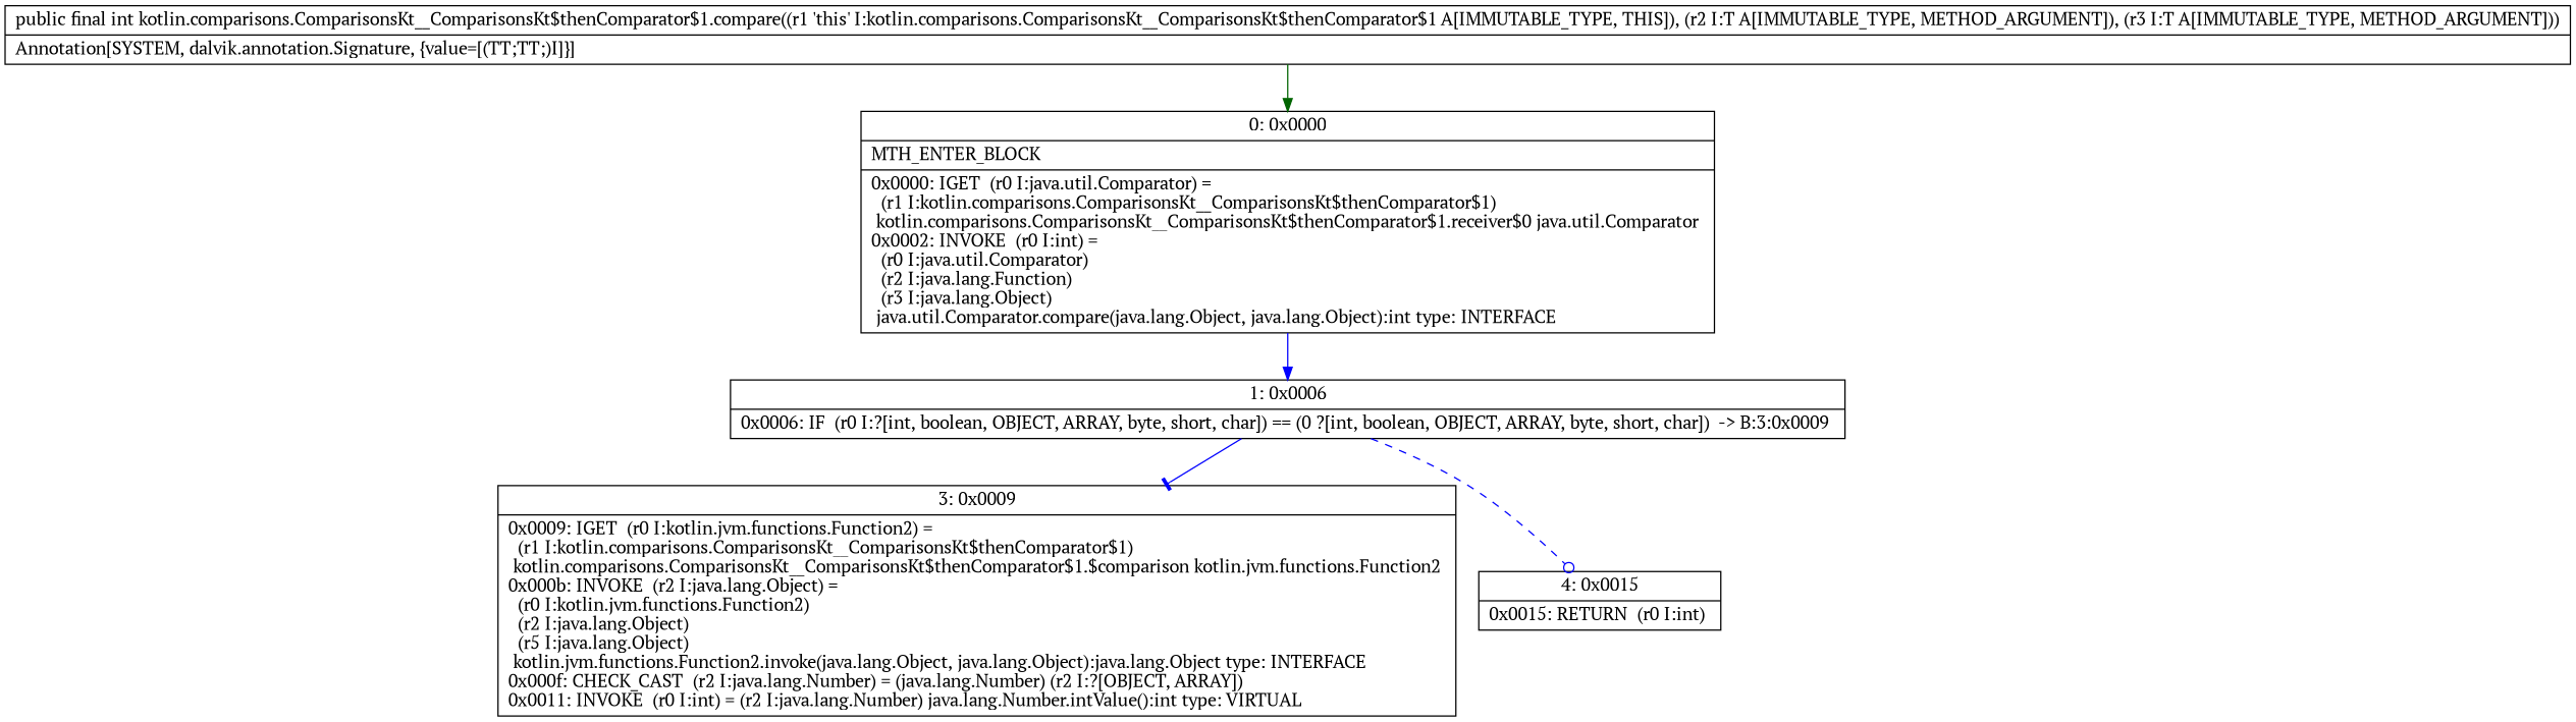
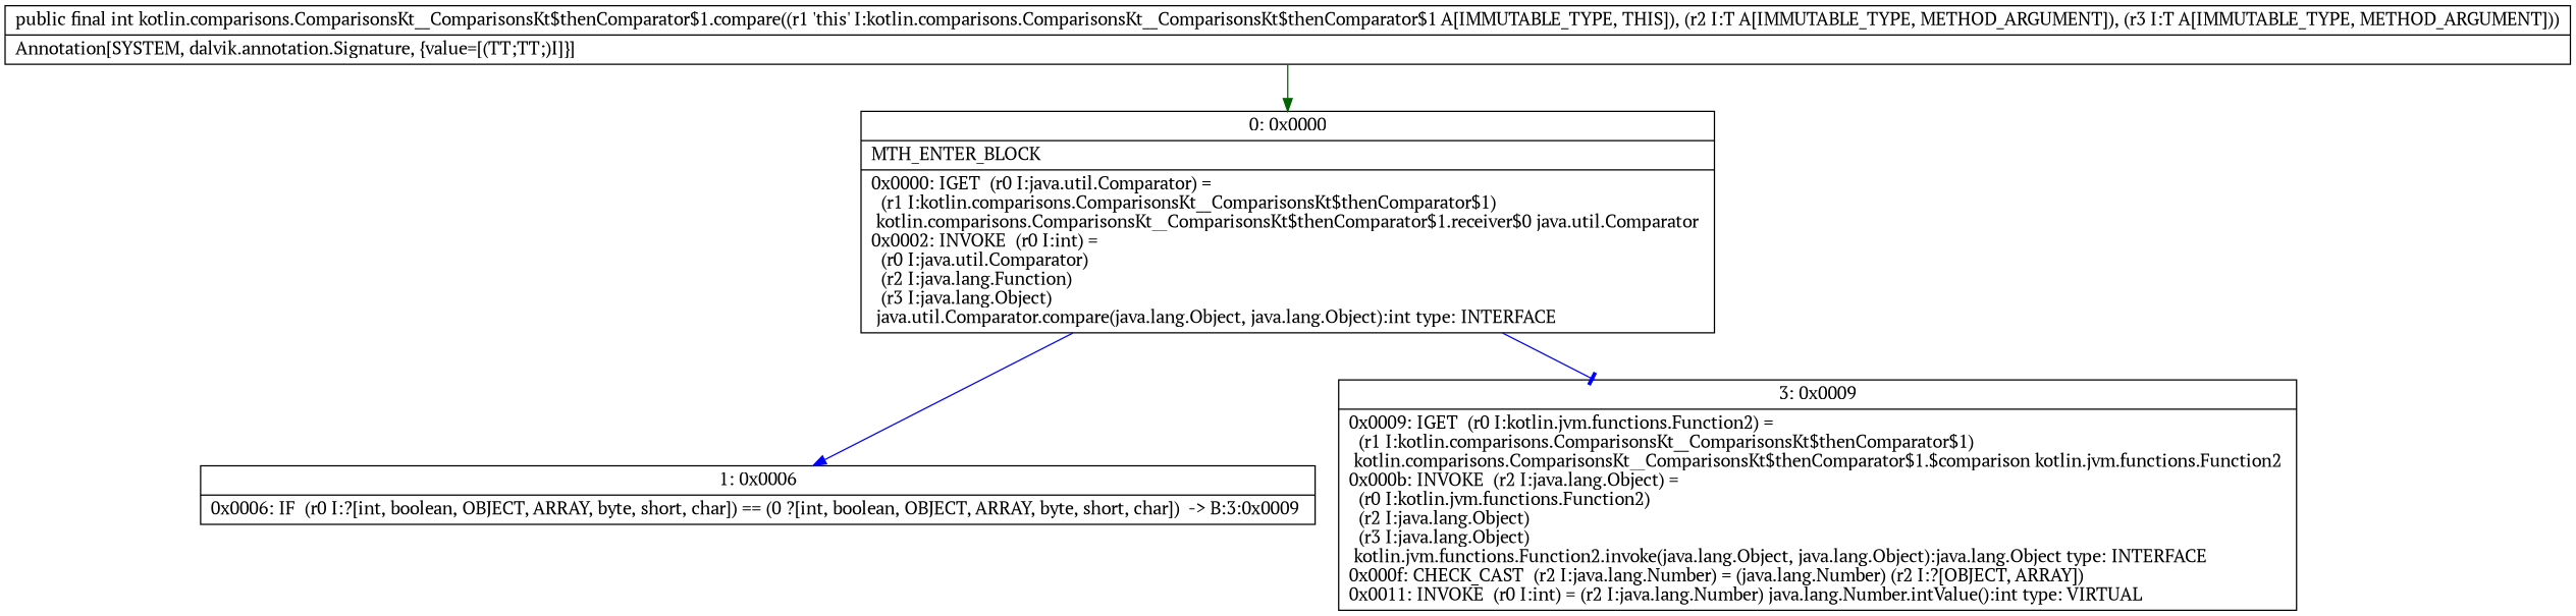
  digraph {
    fontname="PT Serif"
    node [fontname="PT Serif" shape=record]
    edge [arrowhead=normal color=blue fontname="PT Serif"]
    n1 [label="{0\:\ 0x0000|MTH_ENTER_BLOCK\l|0x0000: IGET  (r0 I:java.util.Comparator) = \l  (r1 I:kotlin.comparisons.ComparisonsKt__ComparisonsKt$thenComparator$1)\l kotlin.comparisons.ComparisonsKt__ComparisonsKt$thenComparator$1.receiver$0 java.util.Comparator \l0x0002: INVOKE  (r0 I:int) = \l  (r0 I:java.util.Comparator)\l  (r2 I:java.lang.Function)\l  (r3 I:java.lang.Object)\l java.util.Comparator.compare(java.lang.Object, java.lang.Object):int type: INTERFACE \l}"]
    n2 [label="{1\:\ 0x0006|0x0006: IF  (r0 I:?[int, boolean, OBJECT, ARRAY, byte, short, char]) == (0 ?[int, boolean, OBJECT, ARRAY, byte, short, char])  \-\> B:3:0x0009 \l}"]
-   n3 [label="{3\:\ 0x0009|0x0009: IGET  (r0 I:kotlin.jvm.functions.Function2) = \l  (r1 I:kotlin.comparisons.ComparisonsKt__ComparisonsKt$thenComparator$1)\l kotlin.comparisons.ComparisonsKt__ComparisonsKt$thenComparator$1.$comparison kotlin.jvm.functions.Function2 \l0x000b: INVOKE  (r2 I:java.lang.Object) = \l  (r0 I:kotlin.jvm.functions.Function2)\l  (r2 I:java.lang.Object)\l  (r5 I:java.lang.Object)\l kotlin.jvm.functions.Function2.invoke(java.lang.Object, java.lang.Object):java.lang.Object type: INTERFACE \l0x000f: CHECK_CAST  (r2 I:java.lang.Number) = (java.lang.Number) (r2 I:?[OBJECT, ARRAY]) \l0x0011: INVOKE  (r0 I:int) = (r2 I:java.lang.Number) java.lang.Number.intValue():int type: VIRTUAL \l}"]
-   n4 [label="{4\:\ 0x0015|0x0015: RETURN  (r0 I:int) \l}"]
+   n3 [label="{3\:\ 0x0009|0x0009: IGET  (r0 I:kotlin.jvm.functions.Function2) = \l  (r1 I:kotlin.comparisons.ComparisonsKt__ComparisonsKt$thenComparator$1)\l kotlin.comparisons.ComparisonsKt__ComparisonsKt$thenComparator$1.$comparison kotlin.jvm.functions.Function2 \l0x000b: INVOKE  (r2 I:java.lang.Object) = \l  (r0 I:kotlin.jvm.functions.Function2)\l  (r2 I:java.lang.Object)\l  (r3 I:java.lang.Object)\l kotlin.jvm.functions.Function2.invoke(java.lang.Object, java.lang.Object):java.lang.Object type: INTERFACE \l0x000f: CHECK_CAST  (r2 I:java.lang.Number) = (java.lang.Number) (r2 I:?[OBJECT, ARRAY]) \l0x0011: INVOKE  (r0 I:int) = (r2 I:java.lang.Number) java.lang.Number.intValue():int type: VIRTUAL \l}"]
    n5 [label="{public final int kotlin.comparisons.ComparisonsKt__ComparisonsKt$thenComparator$1.compare((r1 'this' I:kotlin.comparisons.ComparisonsKt__ComparisonsKt$thenComparator$1 A[IMMUTABLE_TYPE, THIS]), (r2 I:T A[IMMUTABLE_TYPE, METHOD_ARGUMENT]), (r3 I:T A[IMMUTABLE_TYPE, METHOD_ARGUMENT]))  | Annotation[SYSTEM, dalvik.annotation.Signature, \{value=[(TT;TT;)I]\}]\l}"]
    n1 -> n2
-   n2 -> n3 [arrowhead=tee]
-   n2 -> n4 [arrowhead=odot style=dashed]
+   n1 -> n3 [arrowhead=tee]
    n5 -> n1 [color=darkgreen]
  }
